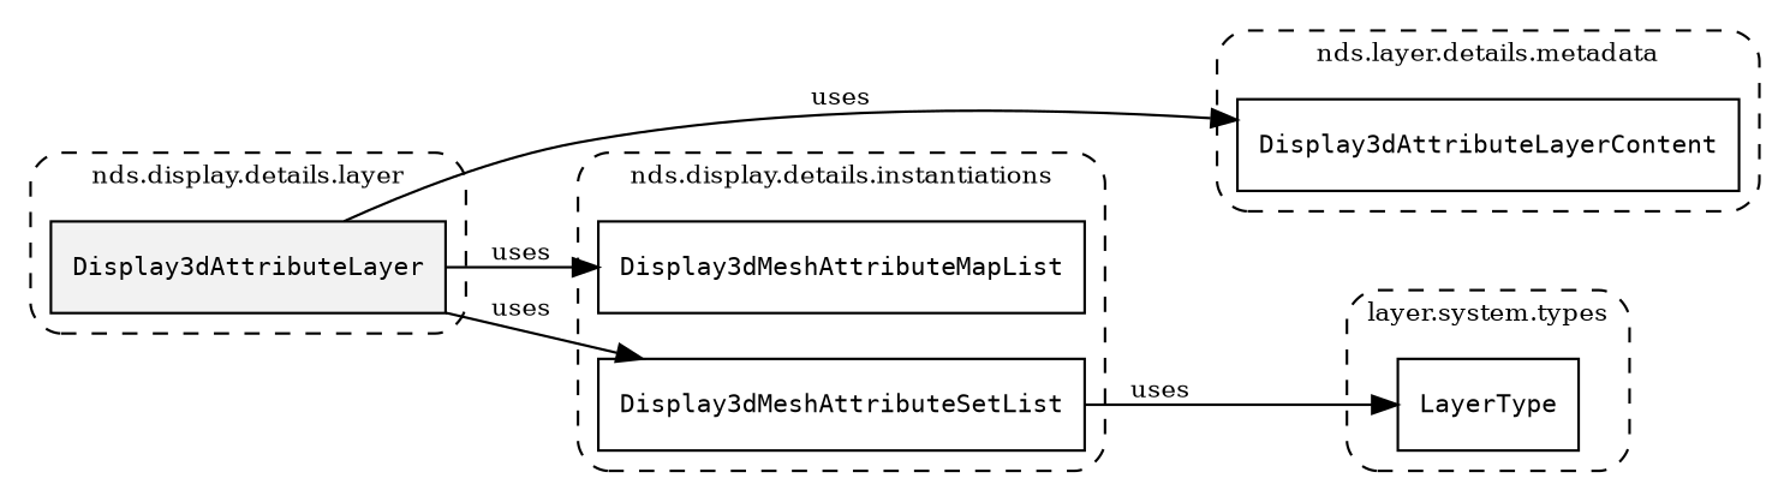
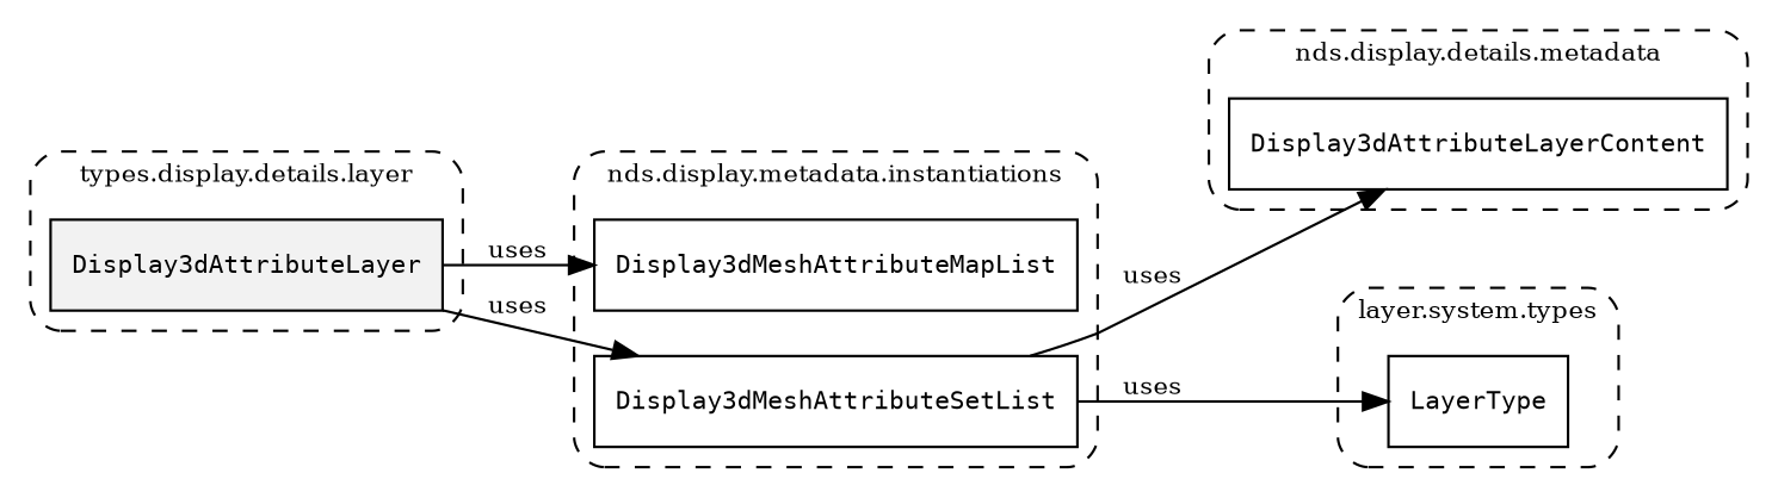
  digraph {
    fontsize=10
    rankdir=LR
    node [fontsize=10 shape=box]
    edge [fontsize=10]
    n1 [fillcolor="#0000000D" label=<<font face="monospace"><table align="center" border="0" cellspacing="0" cellpadding="0"><tr><td href="../../../content/packages/nds.display.details.layer.html#Structure-Display3dAttributeLayer" title="Structure defined in nds.display.details.layer">Display3dAttributeLayer</td></tr></table></font>> style=filled]
    n2 [label=<<font face="monospace"><table align="center" border="0" cellspacing="0" cellpadding="0"><tr><td href="../../../content/packages/nds.display.details.metadata.html#Bitmask-Display3dAttributeLayerContent" title="Bitmask defined in nds.display.details.metadata">Display3dAttributeLayerContent</td></tr></table></font>>]
    n3 [label=<<font face="monospace"><table align="center" border="0" cellspacing="0" cellpadding="0"><tr><td href="../../../content/packages/nds.display.details.instantiations.html#InstantiateType-Display3dMeshAttributeMapList" title="InstantiateType defined in nds.display.details.instantiations">Display3dMeshAttributeMapList</td></tr></table></font>>]
    n4 [label=<<font face="monospace"><table align="center" border="0" cellspacing="0" cellpadding="0"><tr><td href="../../../content/packages/nds.display.details.instantiations.html#InstantiateType-Display3dMeshAttributeSetList" title="InstantiateType defined in nds.display.details.instantiations">Display3dMeshAttributeSetList</td></tr></table></font>>]
    n5 [label=<<font face="monospace"><table align="center" border="0" cellspacing="0" cellpadding="0"><tr><td href="../../../content/packages/nds.system.types.html#Enum-LayerType" title="Enum defined in nds.system.types">LayerType</td></tr></table></font>>]
    subgraph cluster_1 {
-     label="nds.display.details.layer"
+     label="types.display.details.layer"
      style="dashed, rounded"
      n1
    }
    subgraph cluster_2 {
-     label="nds.layer.details.metadata"
+     label="nds.display.details.metadata"
      style="dashed, rounded"
      n2
    }
    subgraph cluster_3 {
-     label="nds.display.details.instantiations"
+     label="nds.display.metadata.instantiations"
      style="dashed, rounded"
      n3
      n4
    }
    subgraph cluster_4 {
      label="layer.system.types"
      style="dashed, rounded"
      n5
    }
-   n1 -> n2 [label=uses]
+   n4 -> n2 [label=uses]
    n1 -> n3 [label=uses]
    n1 -> n4 [label=uses]
    n4 -> n5 [label=uses]
  }
